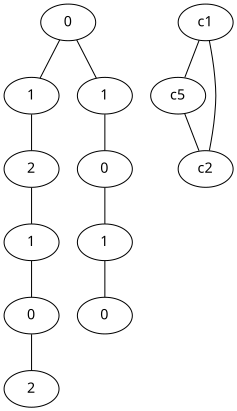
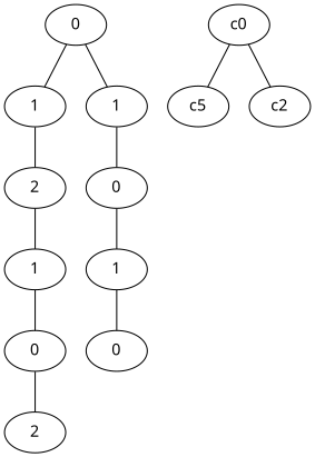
  graph {
    fontname="Noto Sans"
    node [fontname="Noto Sans"]
    edge [fontname="Noto Sans"]
    n1 [label=0]
    n2 [label=1]
    n3 [label=1]
    n4 [label=2]
    n5 [label=0]
    n6 [label=1]
    n7 [label=0]
    n8 [label=2]
    n9 [label=1]
    n10 [label=0]
    n11 [label=c5]
-   c0 [label=c1]
+   c0
    c2
    n1 -- n2
    n1 -- n3
    n2 -- n4
    n3 -- n5
    n4 -- n6
    n5 -- n9
    n6 -- n7
    n7 -- n8
    n9 -- n10
-   n11 -- c2
    c0 -- n11
    c0 -- c2
  }
